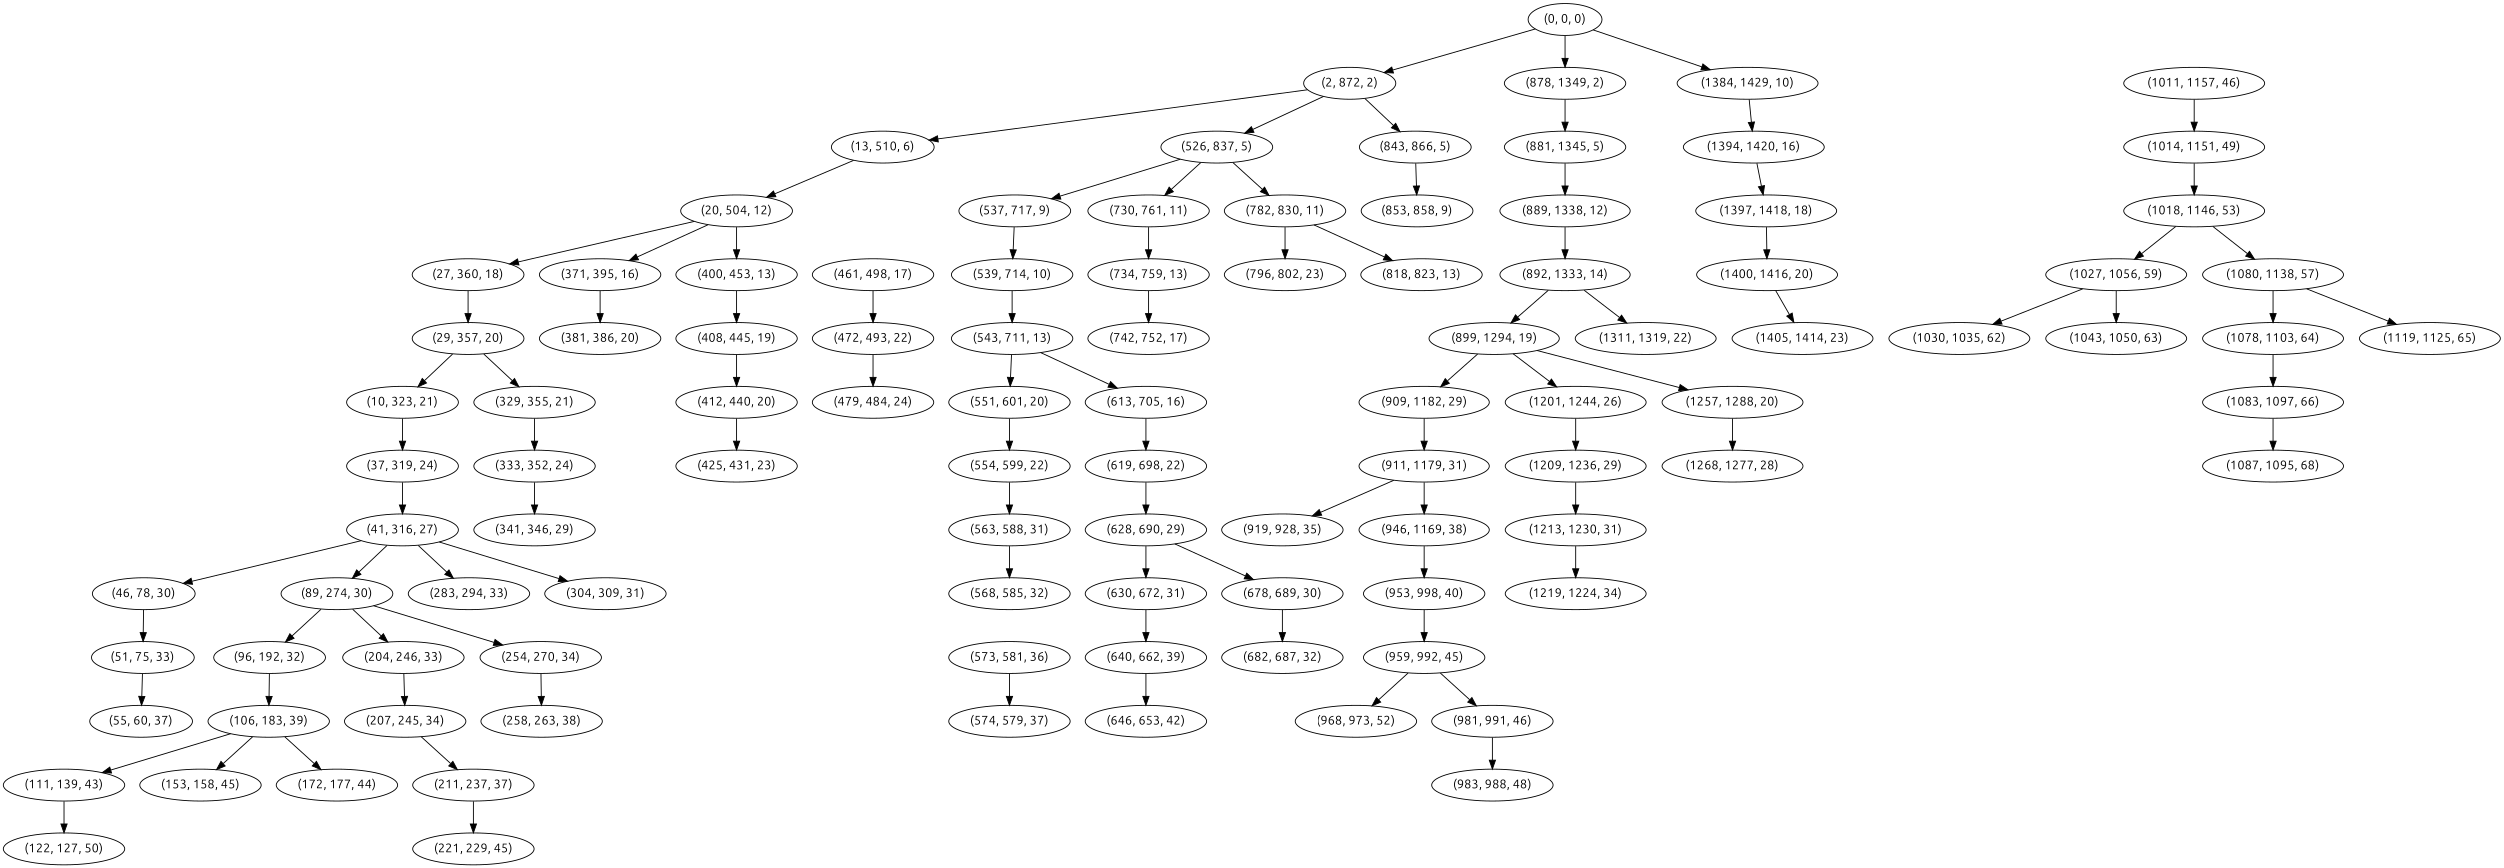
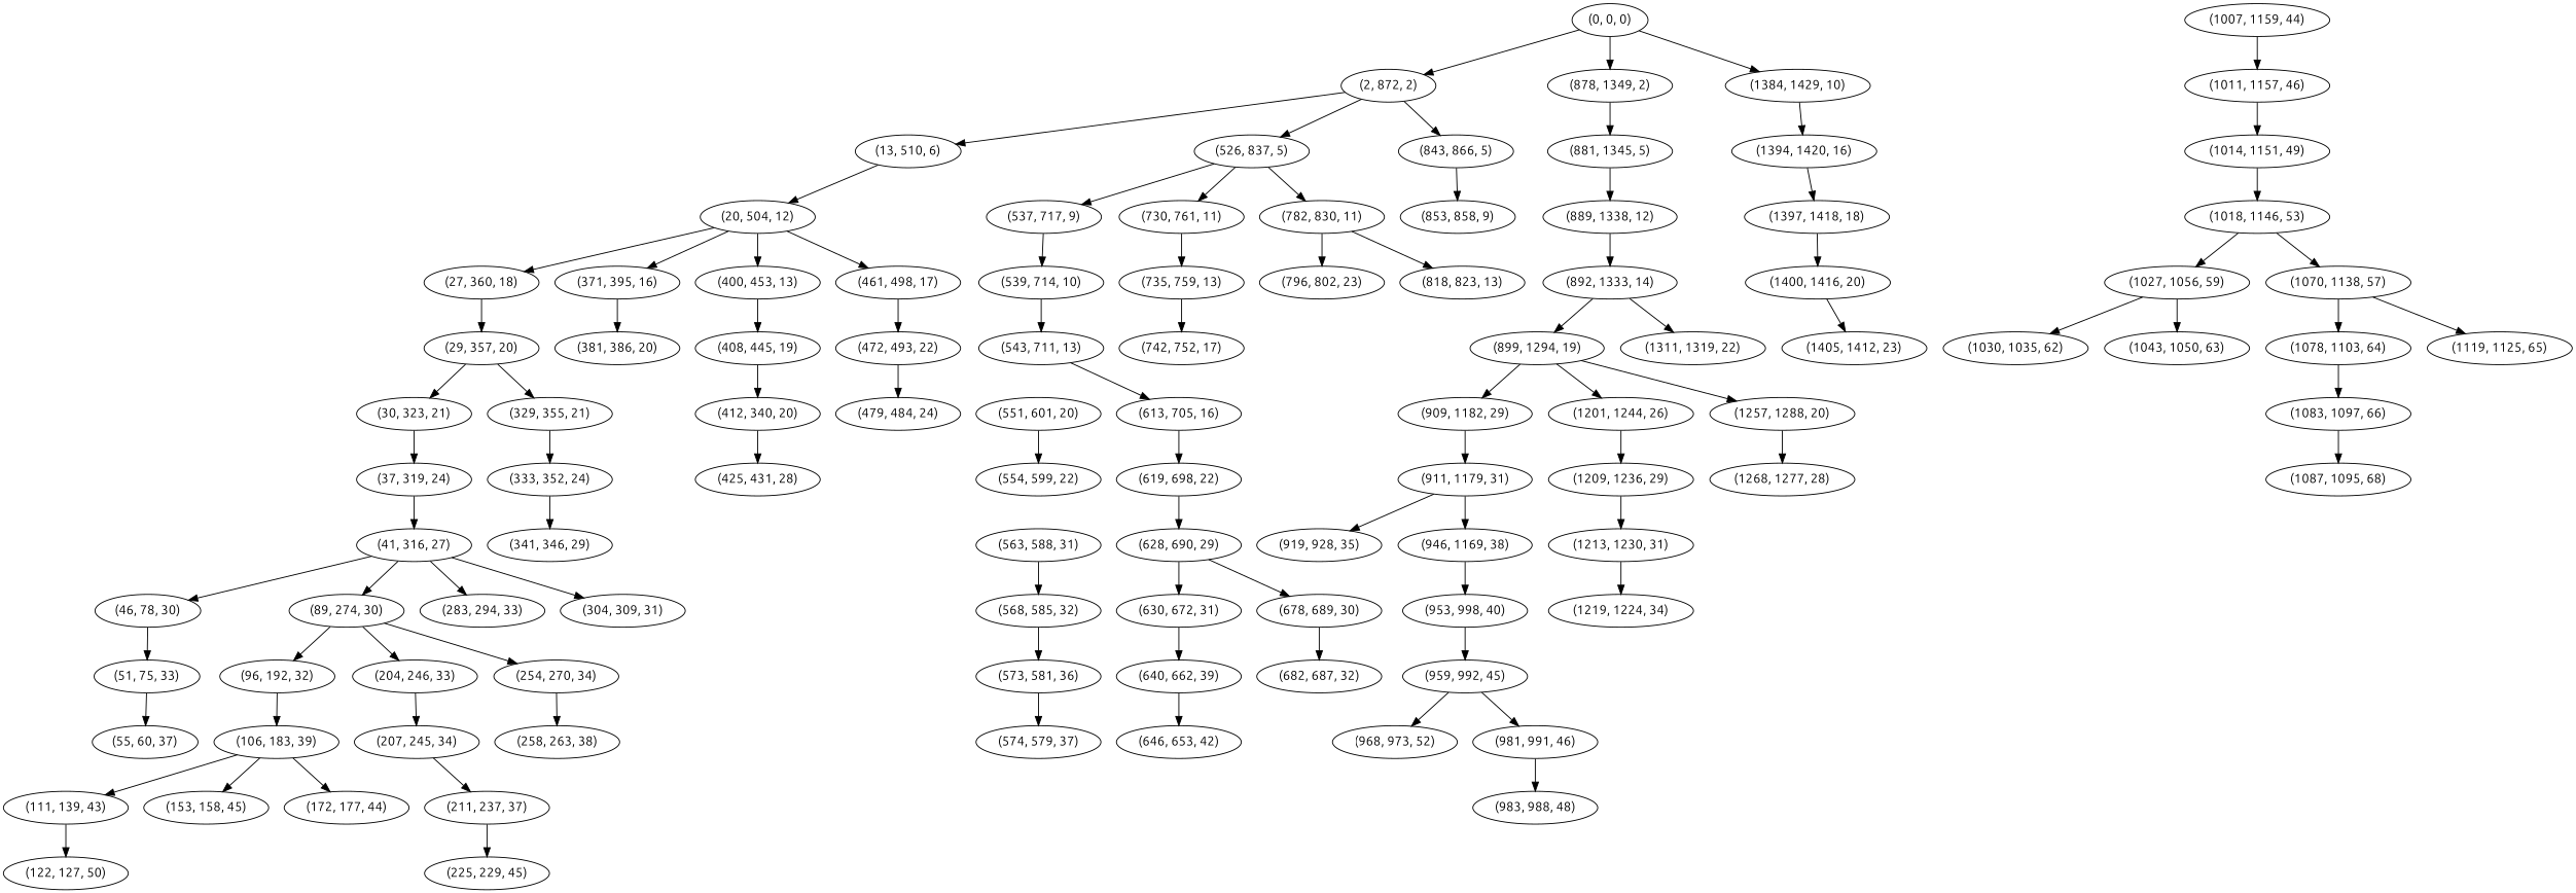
  digraph {
    fontname=Ubuntu
    node [fontname=Ubuntu]
    edge [fontname=Ubuntu]
    "(0, 0, 0)"
    "(2, 872, 2)"
    "(878, 1349, 2)"
    "(1384, 1429, 10)"
    "(13, 510, 6)"
    "(526, 837, 5)"
    "(843, 866, 5)"
    "(881, 1345, 5)"
    "(1394, 1420, 16)"
    "(20, 504, 12)"
    "(537, 717, 9)"
    "(730, 761, 11)"
    "(782, 830, 11)"
    "(853, 858, 9)"
    "(27, 360, 18)"
    "(371, 395, 16)"
    "(400, 453, 13)"
    "(461, 498, 17)"
    "(29, 357, 20)"
    "(381, 386, 20)"
    "(408, 445, 19)"
    "(472, 493, 22)"
-   "(30, 323, 21)" [label="(10, 323, 21)"]
+   "(30, 323, 21)"
    "(329, 355, 21)"
    "(37, 319, 24)"
    "(333, 352, 24)"
    "(41, 316, 27)"
    "(46, 78, 30)"
    "(89, 274, 30)"
    "(283, 294, 33)"
    "(304, 309, 31)"
    "(51, 75, 33)"
    "(96, 192, 32)"
    "(204, 246, 33)"
    "(254, 270, 34)"
    "(55, 60, 37)"
    "(106, 183, 39)"
    "(207, 245, 34)"
    "(258, 263, 38)"
    "(111, 139, 43)"
    "(153, 158, 45)"
    "(172, 177, 44)"
    "(122, 127, 50)"
    "(211, 237, 37)"
-   "(221, 229, 45)"
+   "(221, 229, 45)" [label="(225, 229, 45)"]
    "(341, 346, 29)"
-   "(412, 440, 20)"
-   "(425, 431, 28)" [label="(425, 431, 23)"]
+   "(412, 440, 20)" [label="(412, 340, 20)"]
+   "(425, 431, 28)"
    "(479, 484, 24)"
    "(539, 714, 10)"
-   "(735, 759, 13)" [label="(734, 759, 13)"]
+   "(735, 759, 13)"
    "(796, 802, 23)"
    "(818, 823, 13)"
    "(543, 711, 13)"
    "(551, 601, 20)"
    "(613, 705, 16)"
    "(554, 599, 22)"
    "(619, 698, 22)"
    "(563, 588, 31)"
    "(568, 585, 32)"
    "(573, 581, 36)"
    "(574, 579, 37)"
    "(628, 690, 29)"
    "(630, 672, 31)"
    "(678, 689, 30)"
    "(640, 662, 39)"
    "(682, 687, 32)"
    "(646, 653, 42)"
    "(742, 752, 17)"
    "(889, 1338, 12)"
    "(892, 1333, 14)"
    "(899, 1294, 19)"
    "(1311, 1319, 22)"
    "(909, 1182, 29)"
    "(1201, 1244, 26)"
    "(1257, 1288, 20)"
    "(911, 1179, 31)"
    "(1209, 1236, 29)"
    "(1268, 1277, 28)"
    "(919, 928, 35)"
    "(946, 1169, 38)"
    "(953, 998, 40)"
    "(959, 992, 45)"
    "(968, 973, 52)"
    "(981, 991, 46)"
    "(983, 988, 48)"
+   "(1007, 1159, 44)"
    "(1011, 1157, 46)"
    "(1014, 1151, 49)"
    "(1018, 1146, 53)"
    "(1027, 1056, 59)"
-   "(1070, 1138, 57)" [label="(1080, 1138, 57)"]
+   "(1070, 1138, 57)"
    "(1030, 1035, 62)"
    "(1043, 1050, 63)"
    "(1078, 1103, 64)"
    "(1119, 1125, 65)"
    "(1083, 1097, 66)"
    "(1087, 1095, 68)"
    "(1213, 1230, 31)"
    "(1219, 1224, 34)"
    "(1397, 1418, 18)"
    "(1400, 1416, 20)"
-   "(1405, 1412, 23)" [label="(1405, 1414, 23)"]
+   "(1405, 1412, 23)"
    "(0, 0, 0)" -> "(2, 872, 2)"
    "(0, 0, 0)" -> "(878, 1349, 2)"
    "(0, 0, 0)" -> "(1384, 1429, 10)"
    "(2, 872, 2)" -> "(13, 510, 6)"
    "(2, 872, 2)" -> "(526, 837, 5)"
    "(2, 872, 2)" -> "(843, 866, 5)"
    "(878, 1349, 2)" -> "(881, 1345, 5)"
    "(1384, 1429, 10)" -> "(1394, 1420, 16)"
    "(13, 510, 6)" -> "(20, 504, 12)"
    "(526, 837, 5)" -> "(537, 717, 9)"
    "(526, 837, 5)" -> "(730, 761, 11)"
    "(526, 837, 5)" -> "(782, 830, 11)"
    "(843, 866, 5)" -> "(853, 858, 9)"
    "(881, 1345, 5)" -> "(889, 1338, 12)"
    "(1394, 1420, 16)" -> "(1397, 1418, 18)"
    "(20, 504, 12)" -> "(27, 360, 18)"
    "(20, 504, 12)" -> "(371, 395, 16)"
    "(20, 504, 12)" -> "(400, 453, 13)"
+   "(20, 504, 12)" -> "(461, 498, 17)"
    "(537, 717, 9)" -> "(539, 714, 10)"
    "(730, 761, 11)" -> "(735, 759, 13)"
    "(782, 830, 11)" -> "(796, 802, 23)"
    "(782, 830, 11)" -> "(818, 823, 13)"
    "(27, 360, 18)" -> "(29, 357, 20)"
    "(371, 395, 16)" -> "(381, 386, 20)"
    "(400, 453, 13)" -> "(408, 445, 19)"
    "(461, 498, 17)" -> "(472, 493, 22)"
    "(29, 357, 20)" -> "(30, 323, 21)"
    "(29, 357, 20)" -> "(329, 355, 21)"
    "(408, 445, 19)" -> "(412, 440, 20)"
    "(472, 493, 22)" -> "(479, 484, 24)"
    "(30, 323, 21)" -> "(37, 319, 24)"
    "(329, 355, 21)" -> "(333, 352, 24)"
    "(37, 319, 24)" -> "(41, 316, 27)"
    "(333, 352, 24)" -> "(341, 346, 29)"
    "(41, 316, 27)" -> "(46, 78, 30)"
    "(41, 316, 27)" -> "(89, 274, 30)"
    "(41, 316, 27)" -> "(283, 294, 33)"
    "(41, 316, 27)" -> "(304, 309, 31)"
    "(46, 78, 30)" -> "(51, 75, 33)"
    "(89, 274, 30)" -> "(96, 192, 32)"
    "(89, 274, 30)" -> "(204, 246, 33)"
    "(89, 274, 30)" -> "(254, 270, 34)"
    "(51, 75, 33)" -> "(55, 60, 37)"
    "(96, 192, 32)" -> "(106, 183, 39)"
    "(204, 246, 33)" -> "(207, 245, 34)"
    "(254, 270, 34)" -> "(258, 263, 38)"
    "(106, 183, 39)" -> "(111, 139, 43)"
    "(106, 183, 39)" -> "(153, 158, 45)"
    "(106, 183, 39)" -> "(172, 177, 44)"
    "(207, 245, 34)" -> "(211, 237, 37)"
    "(111, 139, 43)" -> "(122, 127, 50)"
    "(211, 237, 37)" -> "(221, 229, 45)"
    "(412, 440, 20)" -> "(425, 431, 28)"
    "(539, 714, 10)" -> "(543, 711, 13)"
    "(735, 759, 13)" -> "(742, 752, 17)"
-   "(543, 711, 13)" -> "(551, 601, 20)"
    "(543, 711, 13)" -> "(613, 705, 16)"
    "(551, 601, 20)" -> "(554, 599, 22)"
    "(613, 705, 16)" -> "(619, 698, 22)"
-   "(554, 599, 22)" -> "(563, 588, 31)"
    "(619, 698, 22)" -> "(628, 690, 29)"
    "(563, 588, 31)" -> "(568, 585, 32)"
+   "(568, 585, 32)" -> "(573, 581, 36)"
    "(573, 581, 36)" -> "(574, 579, 37)"
    "(628, 690, 29)" -> "(630, 672, 31)"
    "(628, 690, 29)" -> "(678, 689, 30)"
    "(630, 672, 31)" -> "(640, 662, 39)"
    "(678, 689, 30)" -> "(682, 687, 32)"
    "(640, 662, 39)" -> "(646, 653, 42)"
    "(889, 1338, 12)" -> "(892, 1333, 14)"
    "(892, 1333, 14)" -> "(899, 1294, 19)"
    "(892, 1333, 14)" -> "(1311, 1319, 22)"
    "(899, 1294, 19)" -> "(909, 1182, 29)"
    "(899, 1294, 19)" -> "(1201, 1244, 26)"
    "(899, 1294, 19)" -> "(1257, 1288, 20)"
    "(909, 1182, 29)" -> "(911, 1179, 31)"
    "(1201, 1244, 26)" -> "(1209, 1236, 29)"
    "(1257, 1288, 20)" -> "(1268, 1277, 28)"
    "(911, 1179, 31)" -> "(919, 928, 35)"
    "(911, 1179, 31)" -> "(946, 1169, 38)"
    "(1209, 1236, 29)" -> "(1213, 1230, 31)"
    "(946, 1169, 38)" -> "(953, 998, 40)"
    "(953, 998, 40)" -> "(959, 992, 45)"
    "(959, 992, 45)" -> "(968, 973, 52)"
    "(959, 992, 45)" -> "(981, 991, 46)"
    "(981, 991, 46)" -> "(983, 988, 48)"
+   "(1007, 1159, 44)" -> "(1011, 1157, 46)"
    "(1011, 1157, 46)" -> "(1014, 1151, 49)"
    "(1014, 1151, 49)" -> "(1018, 1146, 53)"
    "(1018, 1146, 53)" -> "(1027, 1056, 59)"
    "(1018, 1146, 53)" -> "(1070, 1138, 57)"
    "(1027, 1056, 59)" -> "(1030, 1035, 62)"
    "(1027, 1056, 59)" -> "(1043, 1050, 63)"
    "(1070, 1138, 57)" -> "(1078, 1103, 64)"
    "(1070, 1138, 57)" -> "(1119, 1125, 65)"
    "(1078, 1103, 64)" -> "(1083, 1097, 66)"
    "(1083, 1097, 66)" -> "(1087, 1095, 68)"
    "(1213, 1230, 31)" -> "(1219, 1224, 34)"
    "(1397, 1418, 18)" -> "(1400, 1416, 20)"
    "(1400, 1416, 20)" -> "(1405, 1412, 23)"
  }
